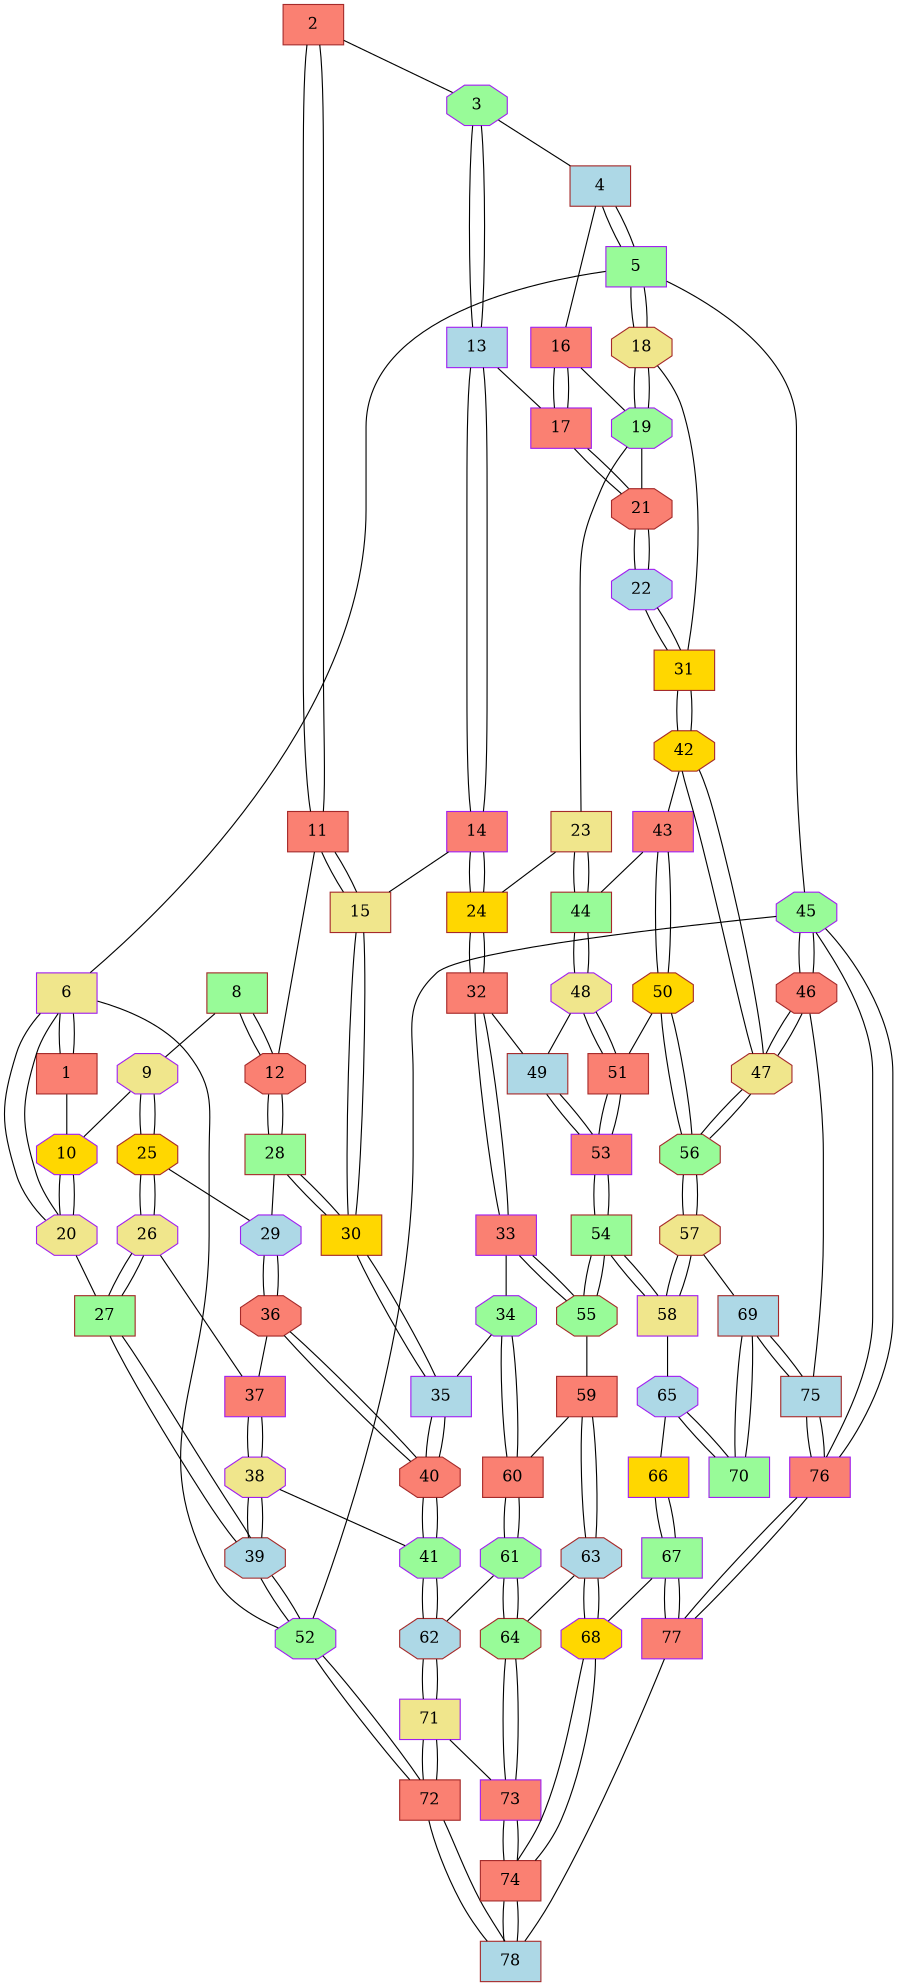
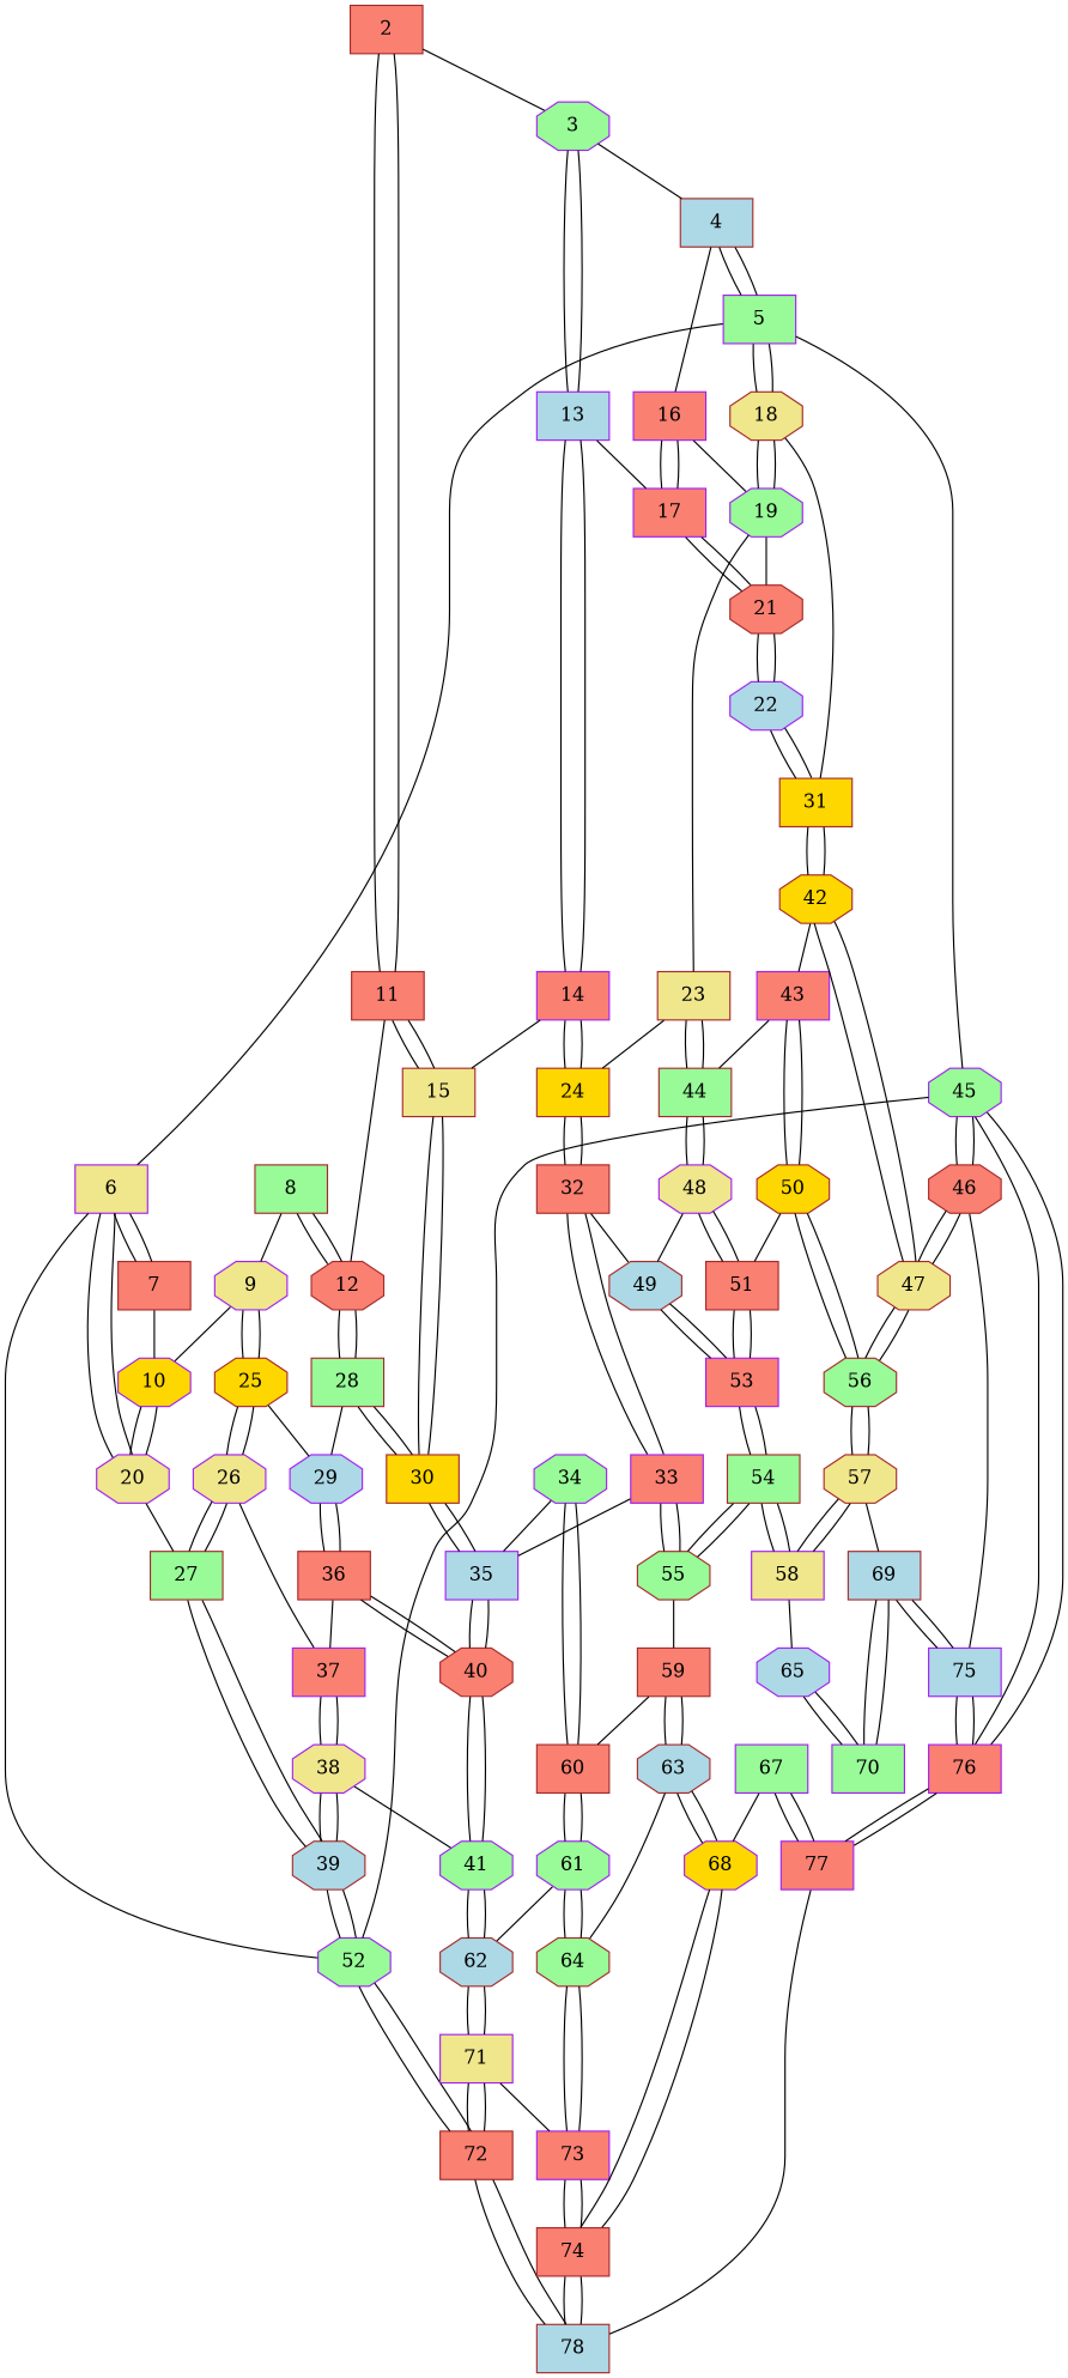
  graph {
    node [color=brown fillcolor=salmon shape=box style=filled]
    3 [color=purple fillcolor=palegreen shape=octagon]
    2
    11
    8 [fillcolor=palegreen]
    9 [color=purple fillcolor=khaki shape=octagon]
    12 [shape=octagon]
    4 [fillcolor=lightblue]
    13 [color=purple fillcolor=lightblue]
    15 [fillcolor=khaki]
    5 [color=purple fillcolor=palegreen]
    16 [color=purple]
    14 [color=purple]
    17 [color=purple]
    6 [color=purple fillcolor=khaki]
    18 [fillcolor=khaki shape=octagon]
    45 [color=purple fillcolor=palegreen shape=octagon]
    19 [color=purple fillcolor=palegreen shape=octagon]
-   7 [label=1]
+   7
    20 [color=purple fillcolor=khaki shape=octagon]
    52 [color=purple fillcolor=palegreen shape=octagon]
    31 [fillcolor=gold]
    46 [shape=octagon]
    76 [color=purple]
    10 [color=purple fillcolor=gold shape=octagon]
    27 [fillcolor=palegreen]
    72
    25 [fillcolor=gold shape=octagon]
    28 [fillcolor=palegreen]
    26 [color=purple fillcolor=khaki shape=octagon]
    29 [color=purple fillcolor=lightblue shape=octagon]
    30 [fillcolor=gold]
    24 [fillcolor=gold]
    21 [shape=octagon]
    32
    35 [color=purple fillcolor=lightblue]
    23 [fillcolor=khaki]
    22 [color=purple fillcolor=lightblue shape=octagon]
    42 [fillcolor=gold shape=octagon]
    39 [fillcolor=lightblue shape=octagon]
    44 [fillcolor=palegreen]
    48 [color=purple fillcolor=khaki shape=octagon]
    33 [color=purple]
-   49 [fillcolor=lightblue]
+   49 [fillcolor=lightblue shape=octagon]
    37 [color=purple]
-   36 [shape=octagon]
+   36
    38 [color=purple fillcolor=khaki shape=octagon]
    40 [shape=octagon]
    43 [color=purple]
    47 [fillcolor=khaki shape=octagon]
    34 [color=purple fillcolor=palegreen shape=octagon]
    55 [fillcolor=palegreen shape=octagon]
    53 [color=purple]
    60
    59
    61 [color=purple fillcolor=palegreen shape=octagon]
    41 [color=purple fillcolor=palegreen shape=octagon]
    62 [fillcolor=lightblue shape=octagon]
    71 [color=purple fillcolor=khaki]
    50 [fillcolor=gold shape=octagon]
    56 [fillcolor=palegreen shape=octagon]
    51
-   75 [fillcolor=lightblue]
+   75 [color=purple fillcolor=lightblue]
    77 [color=purple]
    57 [fillcolor=khaki shape=octagon]
    54 [fillcolor=palegreen]
    78 [fillcolor=lightblue]
    58 [color=purple fillcolor=khaki]
    65 [color=purple fillcolor=lightblue shape=octagon]
    63 [fillcolor=lightblue shape=octagon]
    69 [fillcolor=lightblue]
    70 [color=purple fillcolor=palegreen]
-   66 [color=purple fillcolor=gold]
    64 [fillcolor=palegreen shape=octagon]
    68 [color=purple fillcolor=gold shape=octagon]
    73 [color=purple]
    74
    67 [color=purple fillcolor=palegreen]
    3 -- 4
    3 -- 13
    3 -- 13
    2 -- 3
    2 -- 11
    2 -- 11
    11 -- 12
    11 -- 15
    11 -- 15
    8 -- 9
    8 -- 12
    8 -- 12
    9 -- 10
    9 -- 25
    9 -- 25
    12 -- 28
    12 -- 28
    4 -- 5
    4 -- 5
    4 -- 16
    13 -- 14
    13 -- 14
    13 -- 17
    15 -- 30
    15 -- 30
    5 -- 6
    5 -- 18
    5 -- 18
    5 -- 45
    16 -- 17
    16 -- 17
    16 -- 19
    14 -- 15
    14 -- 24
    14 -- 24
    17 -- 21
    17 -- 21
    6 -- 7
    6 -- 7
    6 -- 20
    6 -- 20
    6 -- 52
    18 -- 19
    18 -- 19
    18 -- 31
    45 -- 52
    45 -- 46
    45 -- 46
    45 -- 76
    45 -- 76
    19 -- 21
    19 -- 23
    7 -- 10
    20 -- 27
    52 -- 72
    52 -- 72
    31 -- 42
    31 -- 42
    46 -- 47
    46 -- 47
    46 -- 75
    76 -- 77
    76 -- 77
    10 -- 20
    10 -- 20
    27 -- 39
    27 -- 39
    72 -- 78
    72 -- 78
    25 -- 26
    25 -- 26
    25 -- 29
    28 -- 29
    28 -- 30
    28 -- 30
    26 -- 27
    26 -- 27
    26 -- 37
    29 -- 36
    29 -- 36
    30 -- 35
    30 -- 35
    24 -- 32
    24 -- 32
    21 -- 22
    21 -- 22
    32 -- 33
    32 -- 33
    32 -- 49
    35 -- 40
    35 -- 40
    23 -- 24
    23 -- 44
    23 -- 44
    22 -- 31
    22 -- 31
    42 -- 43
    42 -- 47
    42 -- 47
    39 -- 52
    39 -- 52
    44 -- 48
    44 -- 48
    48 -- 49
    48 -- 51
    48 -- 51
-   33 -- 34
+   33 -- 35
    33 -- 55
    33 -- 55
    49 -- 53
    49 -- 53
    37 -- 38
    37 -- 38
    36 -- 37
    36 -- 40
    36 -- 40
    38 -- 39
    38 -- 39
    38 -- 41
    40 -- 41
    40 -- 41
    43 -- 44
    43 -- 50
    43 -- 50
    47 -- 56
    47 -- 56
    34 -- 35
    34 -- 60
    34 -- 60
    55 -- 59
    53 -- 54
    53 -- 54
    60 -- 61
    60 -- 61
    59 -- 60
    59 -- 63
    59 -- 63
    61 -- 62
    61 -- 64
    61 -- 64
    41 -- 62
    41 -- 62
    62 -- 71
    62 -- 71
    71 -- 72
    71 -- 72
    71 -- 73
    50 -- 56
    50 -- 56
    50 -- 51
    56 -- 57
    56 -- 57
    51 -- 53
    51 -- 53
    75 -- 76
    75 -- 76
    77 -- 78
    57 -- 58
    57 -- 58
    57 -- 69
    54 -- 55
    54 -- 55
    54 -- 58
    54 -- 58
    58 -- 65
    65 -- 70
    65 -- 70
-   65 -- 66
    63 -- 64
    63 -- 68
    63 -- 68
    69 -- 75
    69 -- 75
    69 -- 70
    69 -- 70
-   66 -- 67
-   66 -- 67
    64 -- 73
    64 -- 73
    68 -- 74
    68 -- 74
    73 -- 74
    73 -- 74
    74 -- 78
    74 -- 78
    67 -- 77
    67 -- 77
    67 -- 68
  }
